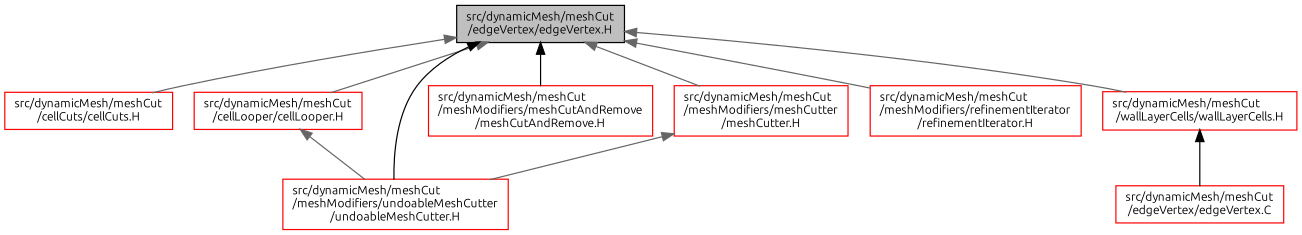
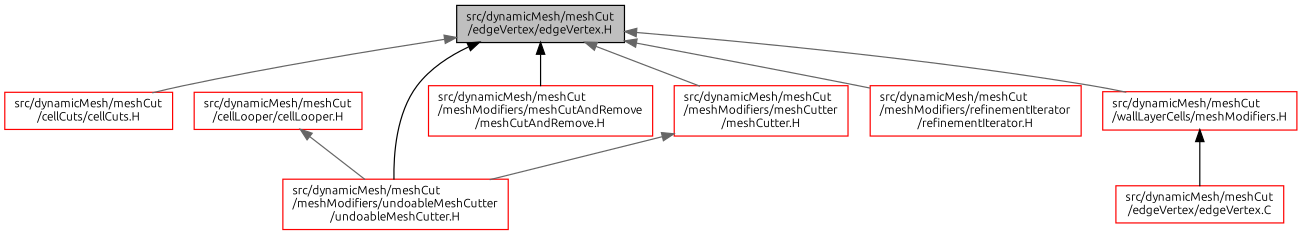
  digraph {
    fontname=Ubuntu
    node [color=red fontname=Ubuntu fontsize=10 shape=record]
    edge [color=gray40 dir=back fontname=Ubuntu fontsize=10 labelfontname=FreeSans labelfontsize=10 style=solid]
    n1 [color=black fillcolor=grey75 fontcolor=black height=0.2 label="src/dynamicMesh/meshCut\l/edgeVertex/edgeVertex.H" style=filled width=0.4]
    n2 [height=0.2 label="src/dynamicMesh/meshCut\l/cellCuts/cellCuts.H" width=0.4]
    n3 [height=0.2 label="src/dynamicMesh/meshCut\l/cellLooper/cellLooper.H" width=0.4]
    n4 [height=0.2 label="src/dynamicMesh/meshCut\l/meshModifiers/undoableMeshCutter\l/undoableMeshCutter.H" width=0.4]
    n5 [height=0.2 label="src/dynamicMesh/meshCut\l/meshModifiers/meshCutAndRemove\l/meshCutAndRemove.H" width=0.4]
    n6 [height=0.2 label="src/dynamicMesh/meshCut\l/meshModifiers/meshCutter\l/meshCutter.H" width=0.4]
    n7 [height=0.2 label="src/dynamicMesh/meshCut\l/meshModifiers/refinementIterator\l/refinementIterator.H" width=0.4]
-   n8 [height=0.2 label="src/dynamicMesh/meshCut\l/wallLayerCells/wallLayerCells.H" width=0.4]
+   n8 [height=0.2 label="src/dynamicMesh/meshCut\l/wallLayerCells/meshModifiers.H" width=0.4]
    n9 [height=0.2 label="src/dynamicMesh/meshCut\l/edgeVertex/edgeVertex.C" width=0.4]
    n1 -> n2
-   n1 -> n3
    n1 -> n4 [color=black]
    n1 -> n5 [color=black]
    n1 -> n6
    n1 -> n7
    n1 -> n8
    n3 -> n4
    n6 -> n4
    n8 -> n9 [color=black]
  }
